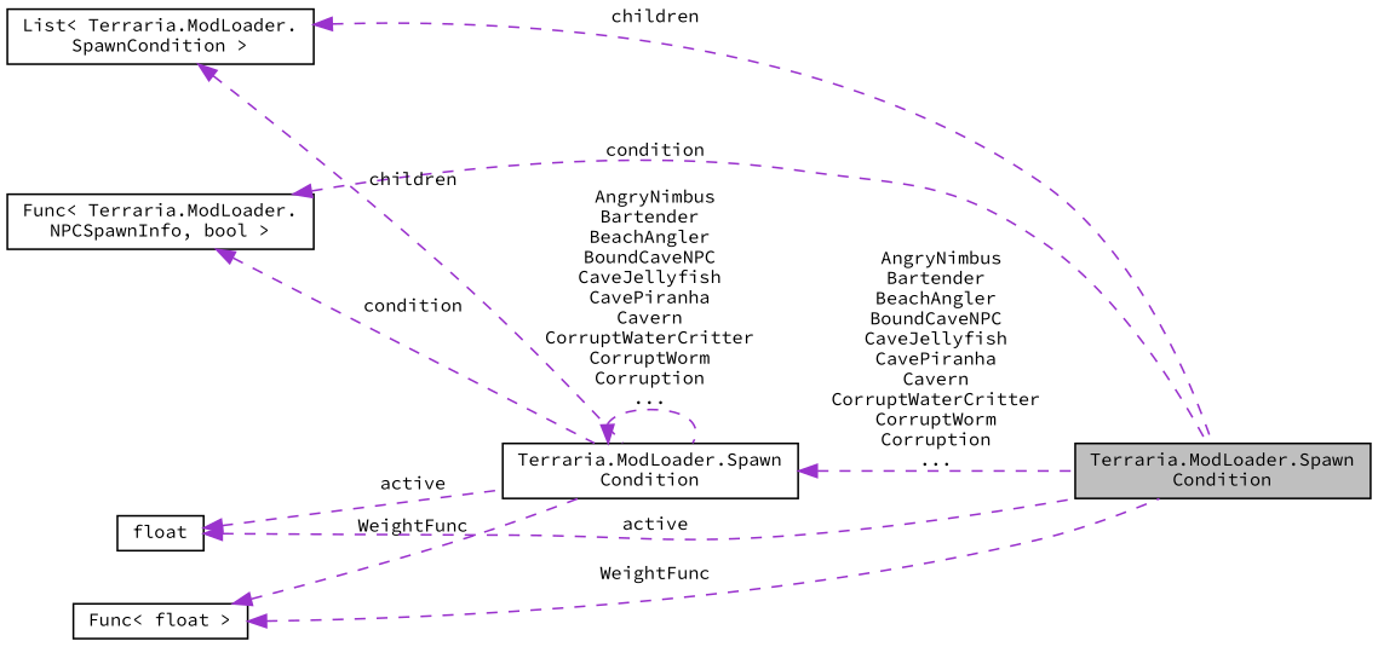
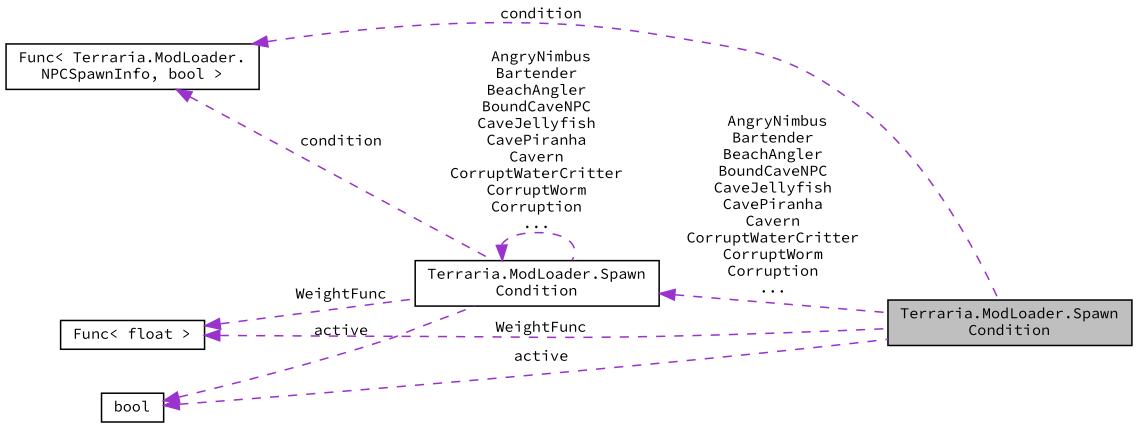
  digraph {
    fontname="Source Code Pro"
    rankdir=LR
    node [color=black fillcolor=white fontname="Source Code Pro" fontsize=10 shape=record style=filled]
    edge [color=darkorchid3 dir=back fontname="Source Code Pro" fontsize=10 labelfontname=Helvetica labelfontsize=10 style=dashed]
    n1 [fillcolor=grey75 fontcolor=black height=0.2 label="Terraria.ModLoader.Spawn\lCondition" width=0.4]
    n2 [height=0.2 label="Func\< Terraria.ModLoader.\lNPCSpawnInfo, bool \>" width=0.4]
    n3 [height=0.2 label="Terraria.ModLoader.Spawn\lCondition" width=0.4]
-   n4 [height=0.2 label="List\< Terraria.ModLoader.\lSpawnCondition \>" width=0.4]
    n5 [height=0.2 label="Func\< float \>" width=0.4]
-   n6 [height=0.2 label=float width=0.4]
+   n6 [height=0.2 label=bool width=0.4]
    n2 -> n1 [label=" condition"]
    n2 -> n3 [label=" condition"]
    n3 -> n1 [label=" AngryNimbus\nBartender\nBeachAngler\nBoundCaveNPC\nCaveJellyfish\nCavePiranha\nCavern\nCorruptWaterCritter\nCorruptWorm\nCorruption\n..."]
    n3 -> n3 [label=" AngryNimbus\nBartender\nBeachAngler\nBoundCaveNPC\nCaveJellyfish\nCavePiranha\nCavern\nCorruptWaterCritter\nCorruptWorm\nCorruption\n..."]
-   n4 -> n1 [label=" children"]
-   n4 -> n3 [label=" children"]
    n5 -> n1 [label=" WeightFunc"]
    n5 -> n3 [label=" WeightFunc"]
    n6 -> n1 [label=" active"]
    n6 -> n3 [label=" active"]
  }
